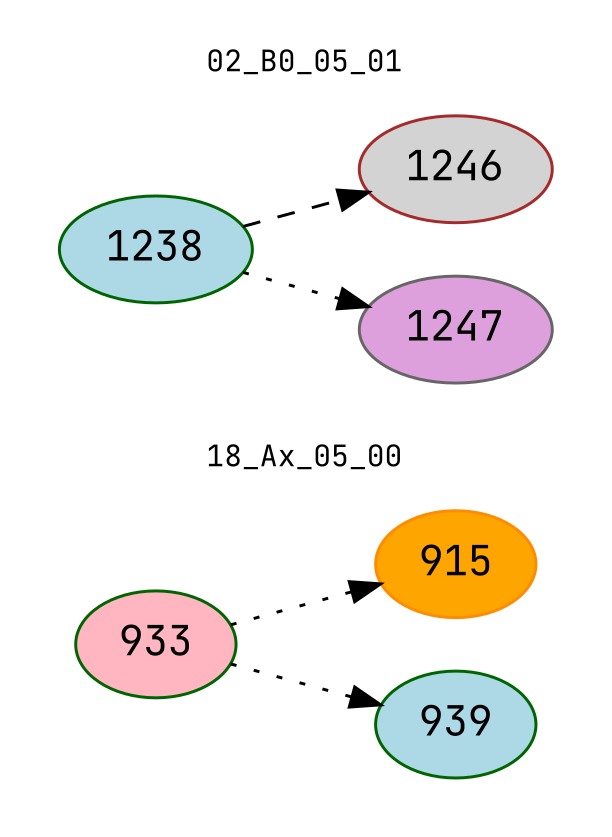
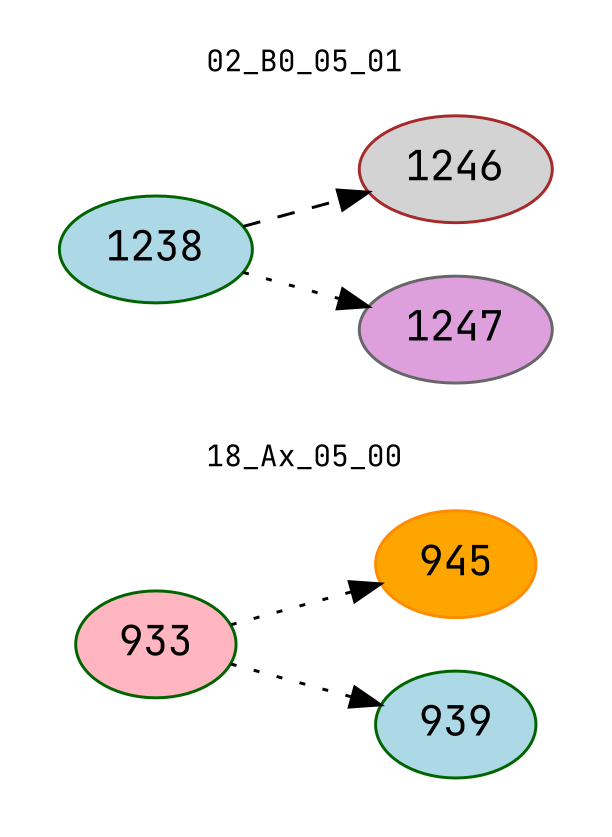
  digraph {
    fontname="JetBrains Mono"
    rankdir=LR
    node [color=darkgreen fillcolor=lightblue fontname="JetBrains Mono" style=filled]
    edge [color=black fontname="JetBrains Mono" style=dotted]
    n1 [fillcolor=lightpink label=933]
    n2 [label=939]
-   n3 [color=darkorange fillcolor=orange label=915]
+   n3 [color=darkorange fillcolor=orange label=945]
    n4 [label=1238]
    n5 [color=gray40 fillcolor=plum label=1247]
    n6 [color=brown fillcolor=lightgrey label=1246]
    subgraph cluster_1 {
      color=white
      fontsize=10
      label="18_Ax_05_00"
      n1
      n2
      n3
    }
    subgraph cluster_2 {
      color=white
      fontsize=10
      label="02_B0_05_01"
      n4
      n5
      n6
    }
    n1 -> n2
    n1 -> n3
    n4 -> n5
    n4 -> n6 [style=dashed]
  }
